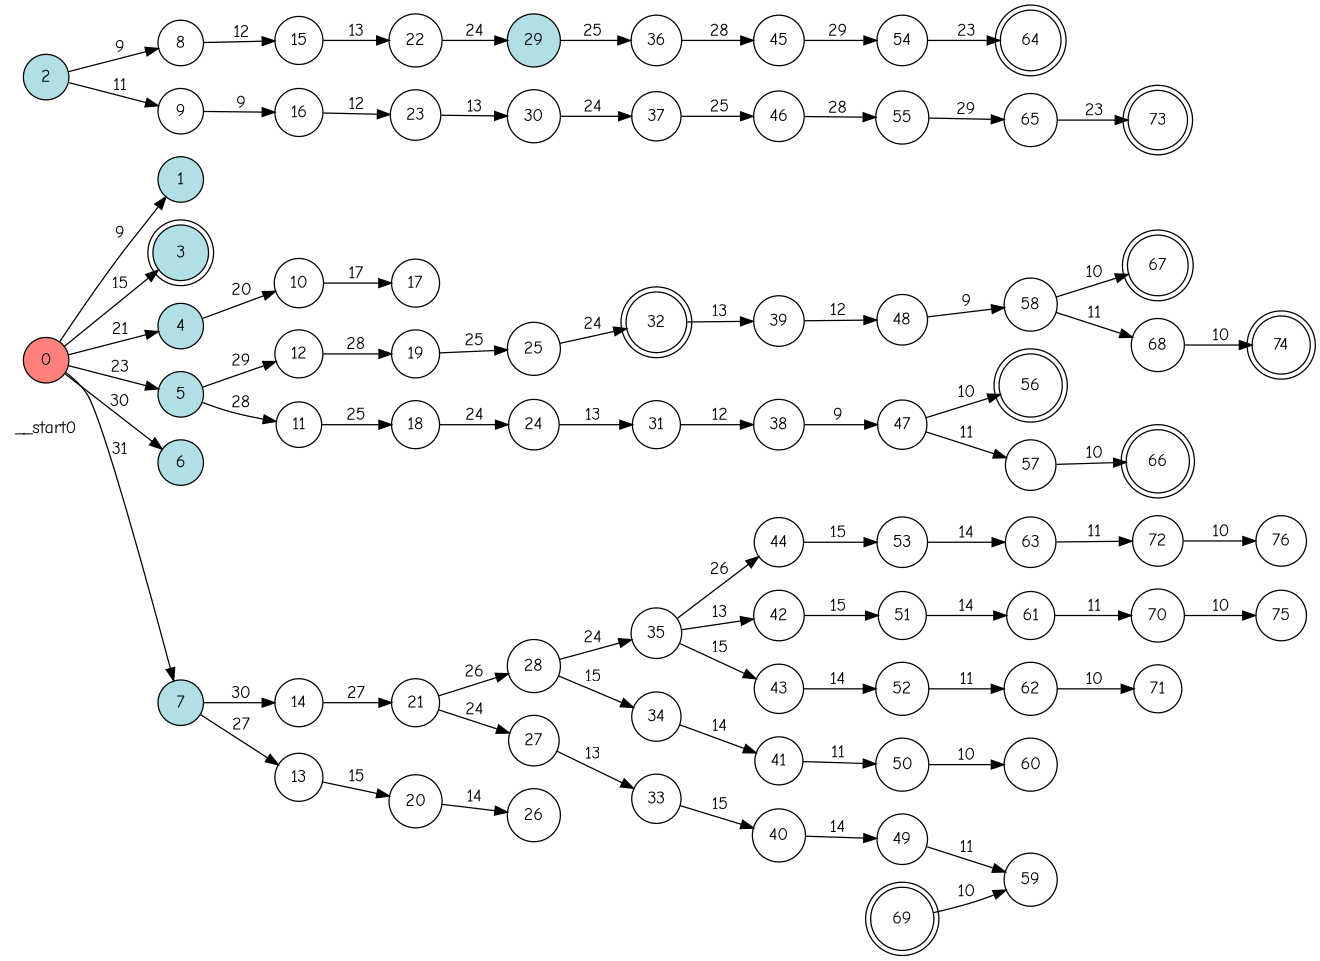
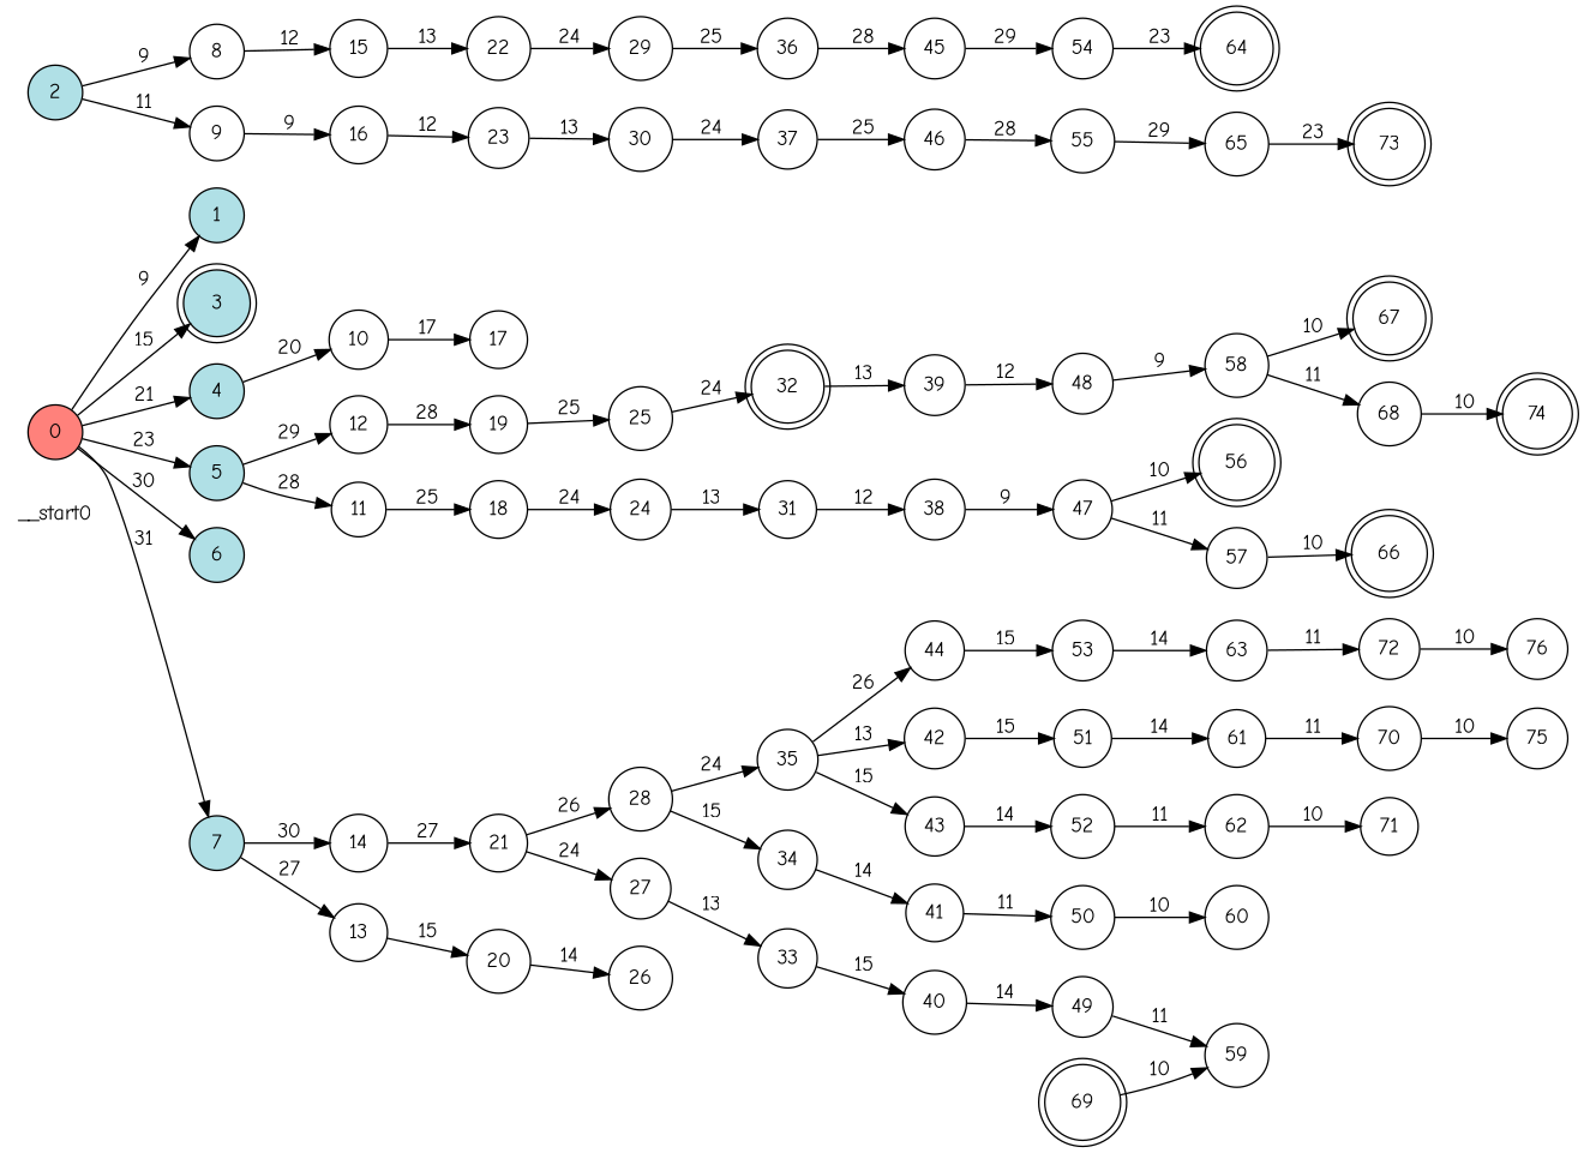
  digraph {
    fontname="Comic Neue"
    rankdir=LR
    node [fontname="Comic Neue" shape=circle color=black fillcolor=white style=filled]
    edge [fontname="Comic Neue"]
    __start0 [shape=none color="" fillcolor="" style=""]
    n2 [fillcolor="#ff817b" label=0]
    n3 [fillcolor=powderblue label=1]
    n4 [fillcolor=powderblue label=3 shape=doublecircle style="rounded,filled"]
    n5 [fillcolor=powderblue label=4]
    n6 [fillcolor=powderblue label=5]
    n7 [fillcolor=powderblue label=6]
    n8 [fillcolor=powderblue label=7]
    n9 [fillcolor=powderblue label=2]
    n10 [label=8]
    n11 [label=9]
    n12 [label=10]
    n13 [label=11]
    n14 [label=12]
    n15 [label=13]
    n16 [label=14]
    n17 [label=15]
    n18 [label=16]
    n19 [label=17]
    n20 [label=18]
    n21 [label=19]
    n22 [label=20]
    n23 [label=21]
    n24 [label=22]
    n25 [label=23]
    n26 [label=24]
    n27 [label=25]
    n28 [label=26]
    n29 [label=27]
    n30 [label=28]
-   n31 [fillcolor=powderblue label=29]
+   n31 [label=29]
    n32 [label=30]
    n33 [label=31]
    n34 [label=32 shape=doublecircle style="rounded,filled"]
    n35 [label=33]
    n36 [label=34]
    n37 [label=35]
    n38 [label=36]
    n39 [label=37]
    n40 [label=38]
    n41 [label=39]
    n42 [label=40]
    n43 [label=41]
    n44 [label=42]
    n45 [label=43]
    n46 [label=44]
    n47 [label=45]
    n48 [label=46]
    n49 [label=47]
    n50 [label=48]
    n51 [label=49]
    n52 [label=50]
    n53 [label=51]
    n54 [label=52]
    n55 [label=53]
    n56 [label=54]
    n57 [label=55]
    n58 [label=56 shape=doublecircle style="rounded,filled"]
    n59 [label=57]
    n60 [label=58]
    n61 [label=59]
    n62 [label=60]
    n63 [label=61]
    n64 [label=62]
    n65 [label=63]
    n66 [label=64 shape=doublecircle style="rounded,filled"]
    n67 [label=65]
    n68 [label=66 shape=doublecircle style="rounded,filled"]
    n69 [label=67 shape=doublecircle style="rounded,filled"]
    n70 [label=68]
    n71 [label=70]
    n72 [label=71]
    n73 [label=72]
    n74 [label=73 shape=doublecircle style="rounded,filled"]
    n75 [label=74 shape=doublecircle style="rounded,filled"]
    n76 [label=69 shape=doublecircle style="rounded,filled"]
    n77 [label=75]
    n78 [label=76]
    n2 -> n3 [label=9]
    n2 -> n4 [label=15]
    n2 -> n5 [label=21]
    n2 -> n6 [label=23]
    n2 -> n7 [label=30]
    n2 -> n8 [label=31]
    n5 -> n12 [label=20]
    n6 -> n13 [label=28]
    n6 -> n14 [label=29]
    n8 -> n15 [label=27]
    n8 -> n16 [label=30]
    n9 -> n10 [label=9]
    n9 -> n11 [label=11]
    n10 -> n17 [label=12]
    n11 -> n18 [label=9]
    n12 -> n19 [label=17]
    n13 -> n20 [label=25]
    n14 -> n21 [label=28]
    n15 -> n22 [label=15]
    n16 -> n23 [label=27]
    n17 -> n24 [label=13]
    n18 -> n25 [label=12]
    n20 -> n26 [label=24]
    n21 -> n27 [label=25]
    n22 -> n28 [label=14]
    n23 -> n29 [label=24]
    n23 -> n30 [label=26]
    n24 -> n31 [label=24]
    n25 -> n32 [label=13]
    n26 -> n33 [label=13]
    n27 -> n34 [label=24]
    n29 -> n35 [label=13]
    n30 -> n36 [label=15]
    n30 -> n37 [label=24]
    n31 -> n38 [label=25]
    n32 -> n39 [label=24]
    n33 -> n40 [label=12]
    n34 -> n41 [label=13]
    n35 -> n42 [label=15]
    n36 -> n43 [label=14]
    n37 -> n44 [label=13]
    n37 -> n45 [label=15]
    n37 -> n46 [label=26]
    n38 -> n47 [label=28]
    n39 -> n48 [label=25]
    n40 -> n49 [label=9]
    n41 -> n50 [label=12]
    n42 -> n51 [label=14]
    n43 -> n52 [label=11]
    n44 -> n53 [label=15]
    n45 -> n54 [label=14]
    n46 -> n55 [label=15]
    n47 -> n56 [label=29]
    n48 -> n57 [label=28]
    n49 -> n58 [label=10]
    n49 -> n59 [label=11]
    n50 -> n60 [label=9]
    n51 -> n61 [label=11]
    n52 -> n62 [label=10]
    n53 -> n63 [label=14]
    n54 -> n64 [label=11]
    n55 -> n65 [label=14]
    n56 -> n66 [label=23]
    n57 -> n67 [label=29]
    n59 -> n68 [label=10]
    n60 -> n69 [label=10]
    n60 -> n70 [label=11]
    n63 -> n71 [label=11]
    n64 -> n72 [label=10]
    n65 -> n73 [label=11]
    n67 -> n74 [label=23]
    n70 -> n75 [label=10]
    n71 -> n77 [label=10]
    n73 -> n78 [label=10]
    n76 -> n61 [label=10]
  }
